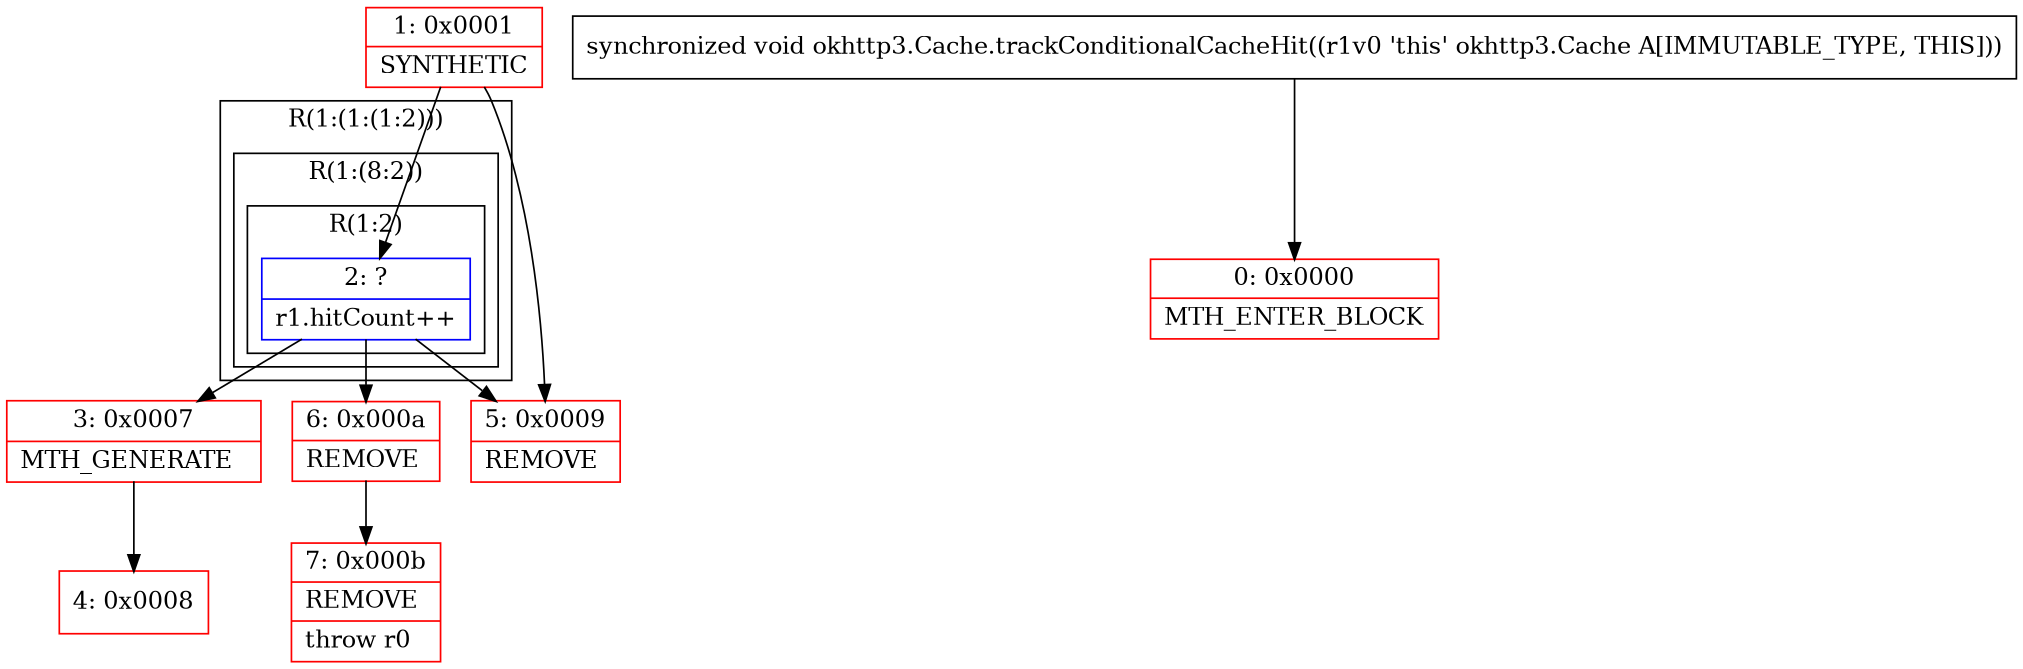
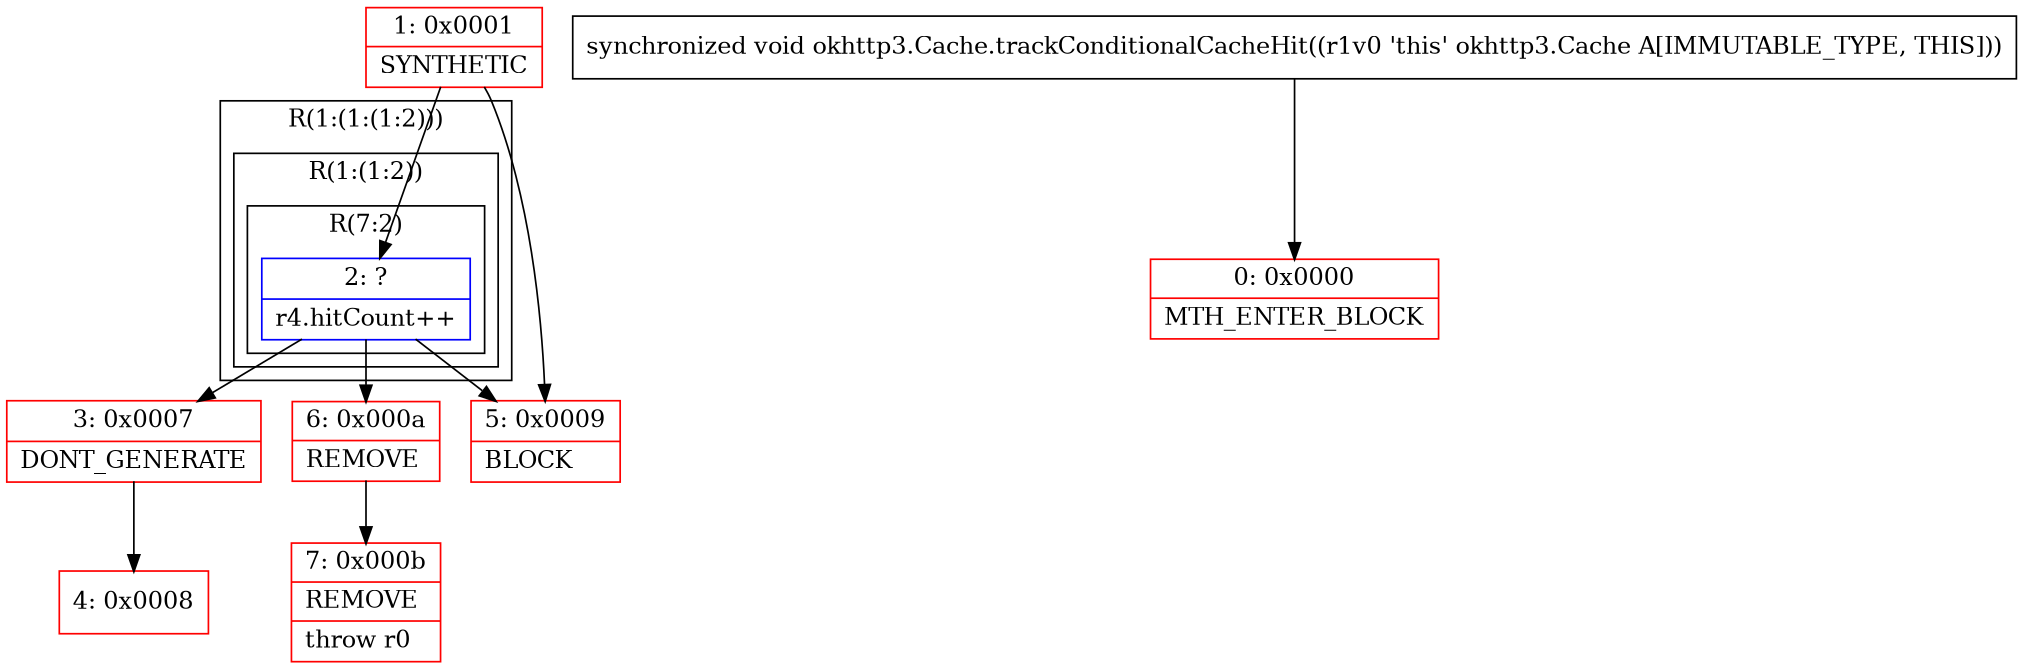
  digraph {
    node [color=red shape=record]
-   n1 [color=blue label="{2\:\ ?|r1.hitCount++\l}"]
-   n2 [label="{3\:\ 0x0007|MTH_GENERATE\l}"]
-   n3 [label="{5\:\ 0x0009|REMOVE\l}"]
+   n1 [color=blue label="{2\:\ ?|r4.hitCount++\l}"]
+   n2 [label="{3\:\ 0x0007|DONT_GENERATE\l}"]
+   n3 [label="{5\:\ 0x0009|BLOCK\l}"]
    n4 [label="{6\:\ 0x000a|REMOVE\l}"]
    n5 [label="{4\:\ 0x0008}"]
    n6 [label="{0\:\ 0x0000|MTH_ENTER_BLOCK\l}"]
    n7 [label="{1\:\ 0x0001|SYNTHETIC\l}"]
    n8 [label="{7\:\ 0x000b|REMOVE\l|throw r0\l}"]
    n9 [label="{synchronized void okhttp3.Cache.trackConditionalCacheHit((r1v0 'this' okhttp3.Cache A[IMMUTABLE_TYPE, THIS])) }" color=""]
    subgraph cluster_1 {
      label="R(1:(1:(1:2)))"
      subgraph cluster_2 {
-       label="R(1:(8:2))"
+       label="R(1:(1:2))"
        subgraph cluster_3 {
-         label="R(1:2)"
+         label="R(7:2)"
          n1
        }
      }
    }
    n1 -> n2
    n1 -> n3
    n1 -> n4
    n2 -> n5
    n4 -> n8
    n7 -> n1
    n7 -> n3
    n9 -> n6
  }
